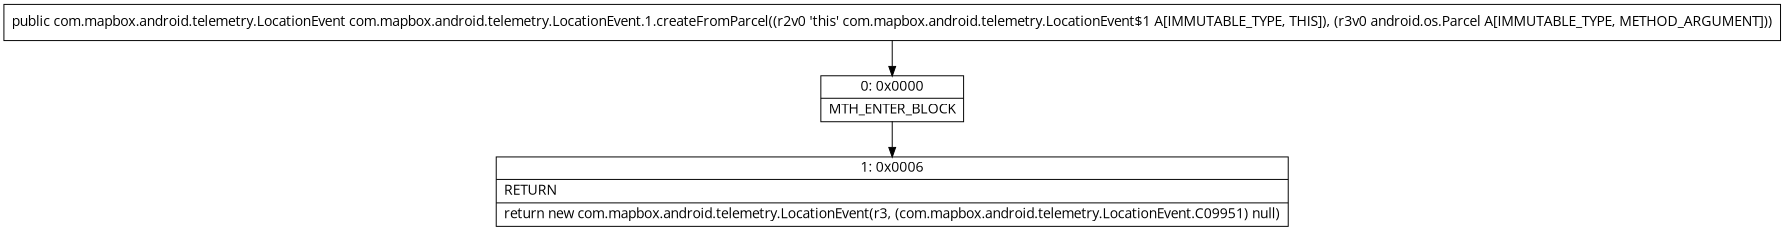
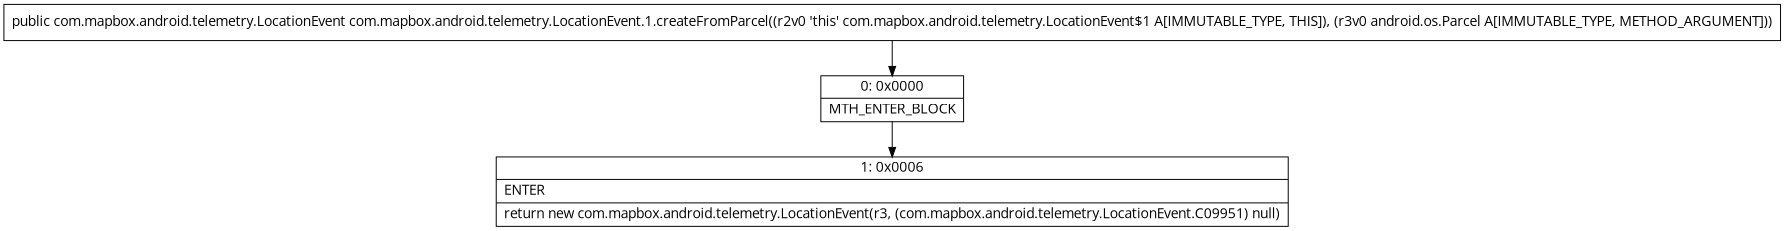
  digraph {
    fontname="Open Sans"
    node [shape=record fontname="Open Sans"]
    edge [fontname="Open Sans"]
    n1 [label="{0\:\ 0x0000|MTH_ENTER_BLOCK\l}"]
-   n2 [label="{1\:\ 0x0006|RETURN\l|return new com.mapbox.android.telemetry.LocationEvent(r3, (com.mapbox.android.telemetry.LocationEvent.C09951) null)\l}"]
+   n2 [label="{1\:\ 0x0006|ENTER\l|return new com.mapbox.android.telemetry.LocationEvent(r3, (com.mapbox.android.telemetry.LocationEvent.C09951) null)\l}"]
    n3 [label="{public com.mapbox.android.telemetry.LocationEvent com.mapbox.android.telemetry.LocationEvent.1.createFromParcel((r2v0 'this' com.mapbox.android.telemetry.LocationEvent$1 A[IMMUTABLE_TYPE, THIS]), (r3v0 android.os.Parcel A[IMMUTABLE_TYPE, METHOD_ARGUMENT])) }"]
    n1 -> n2
    n3 -> n1
  }
